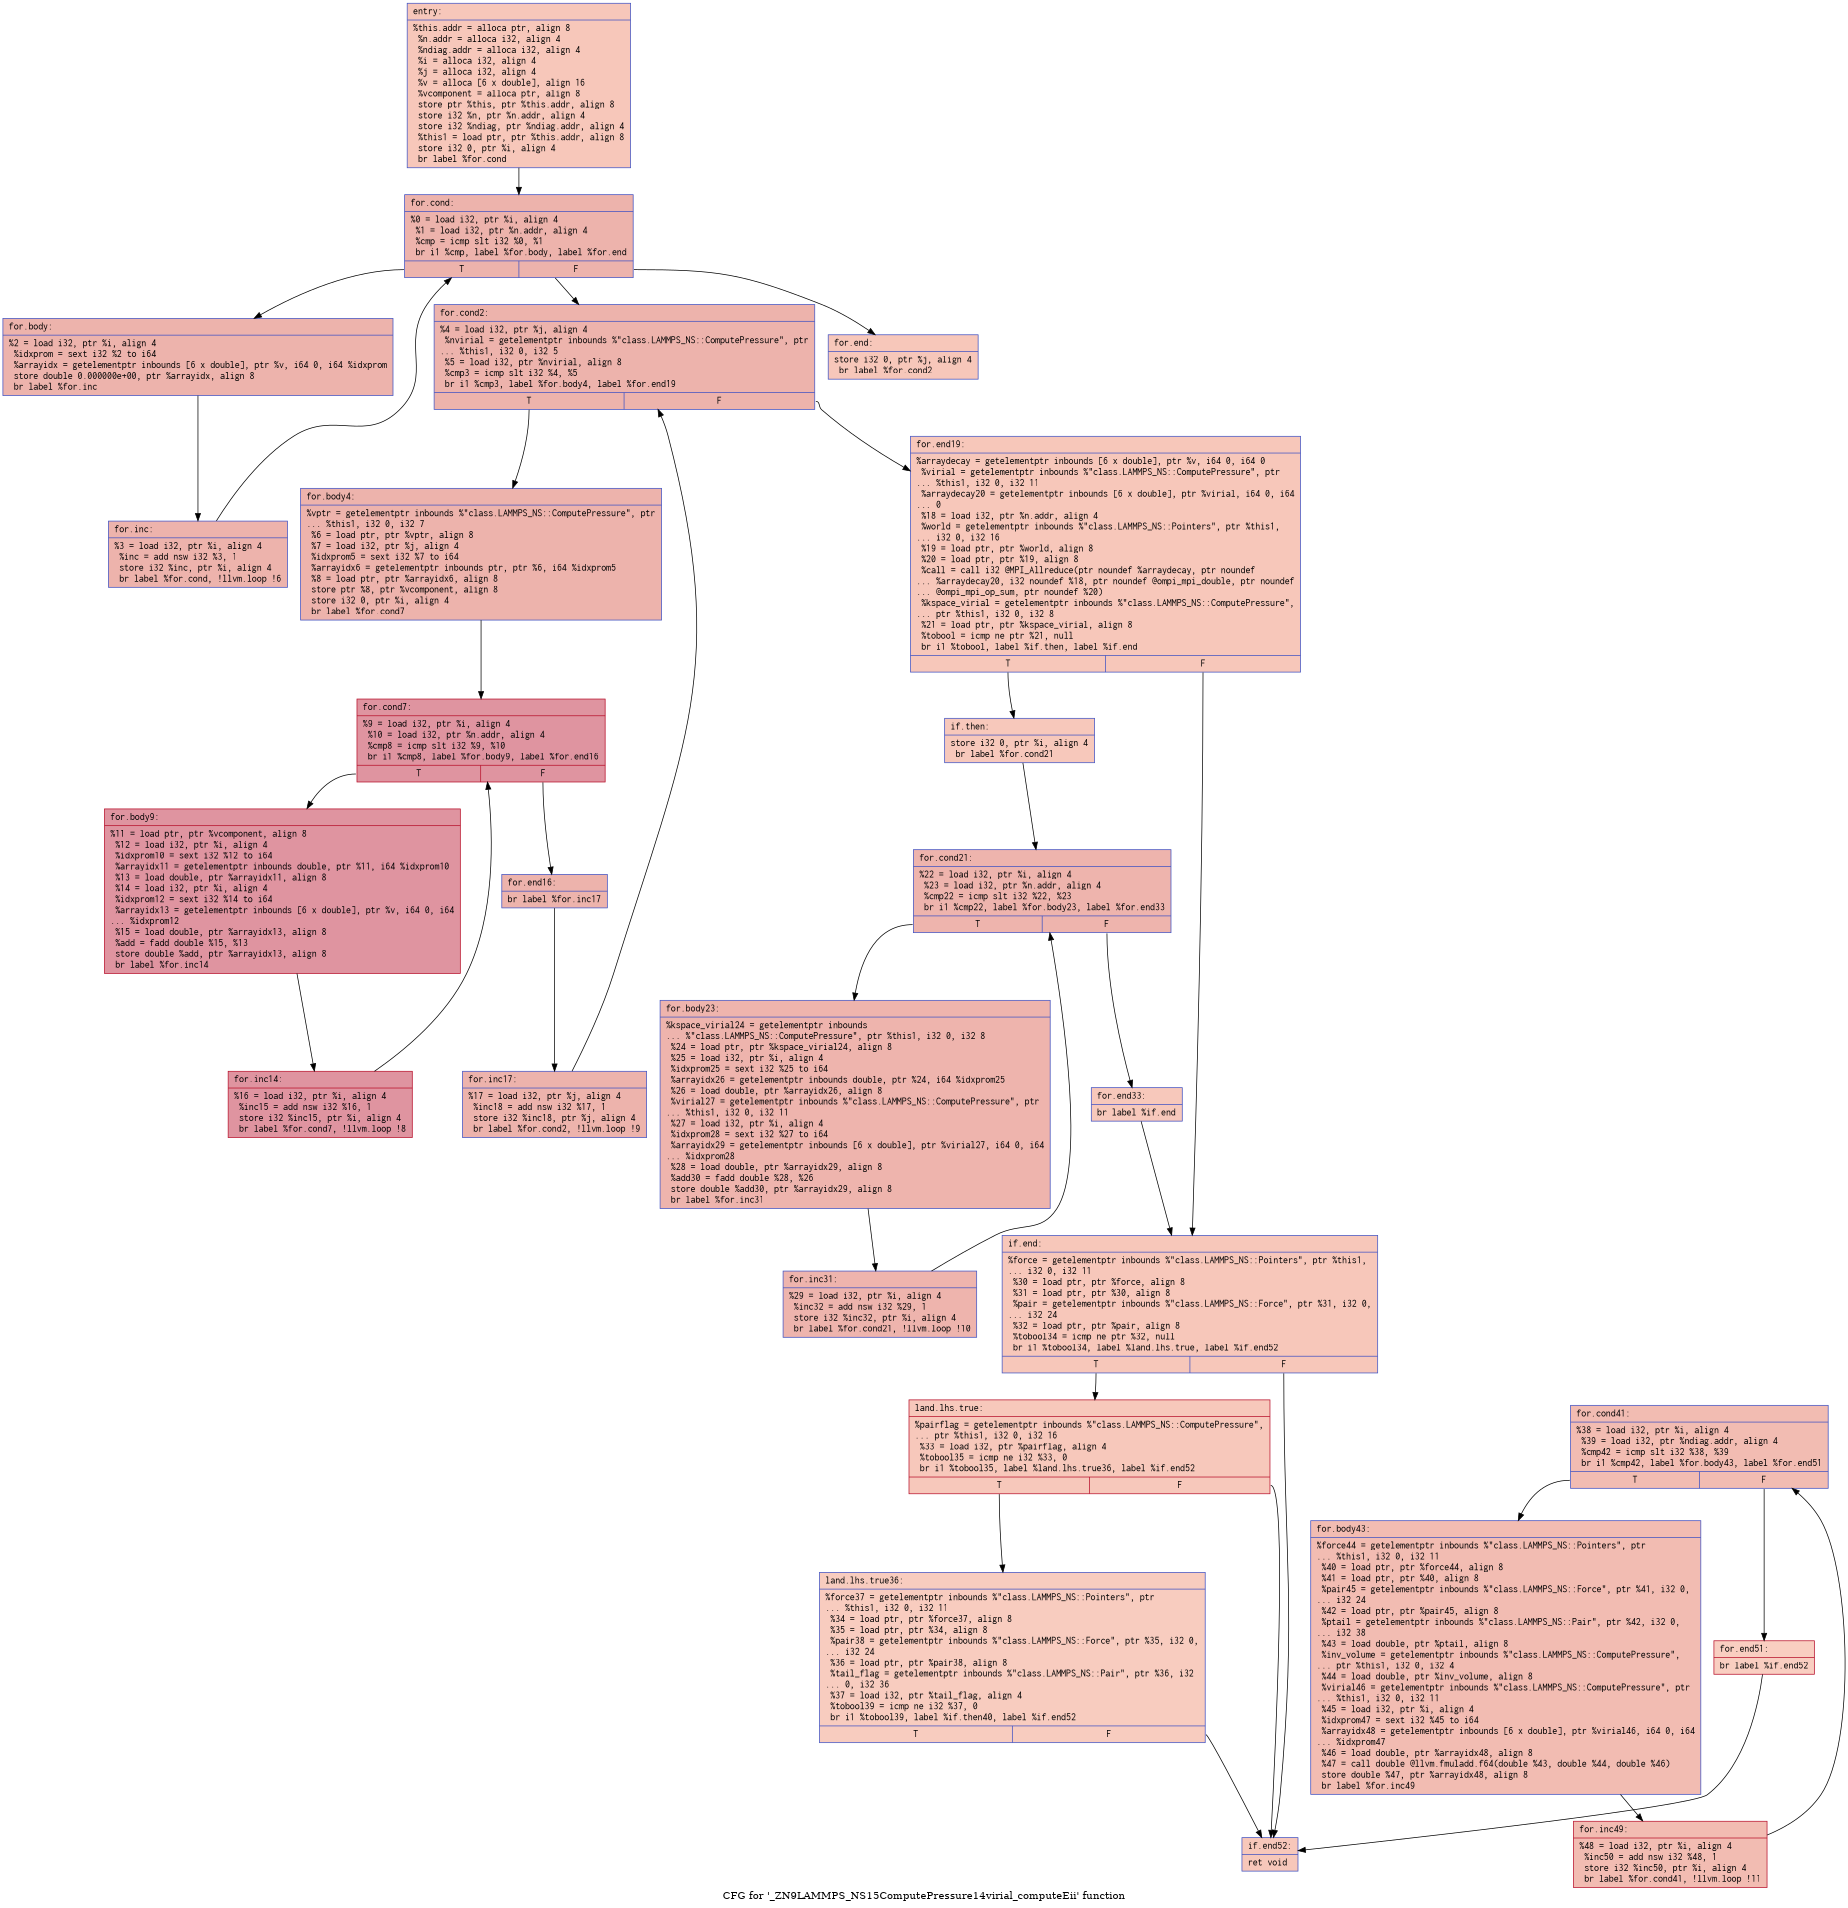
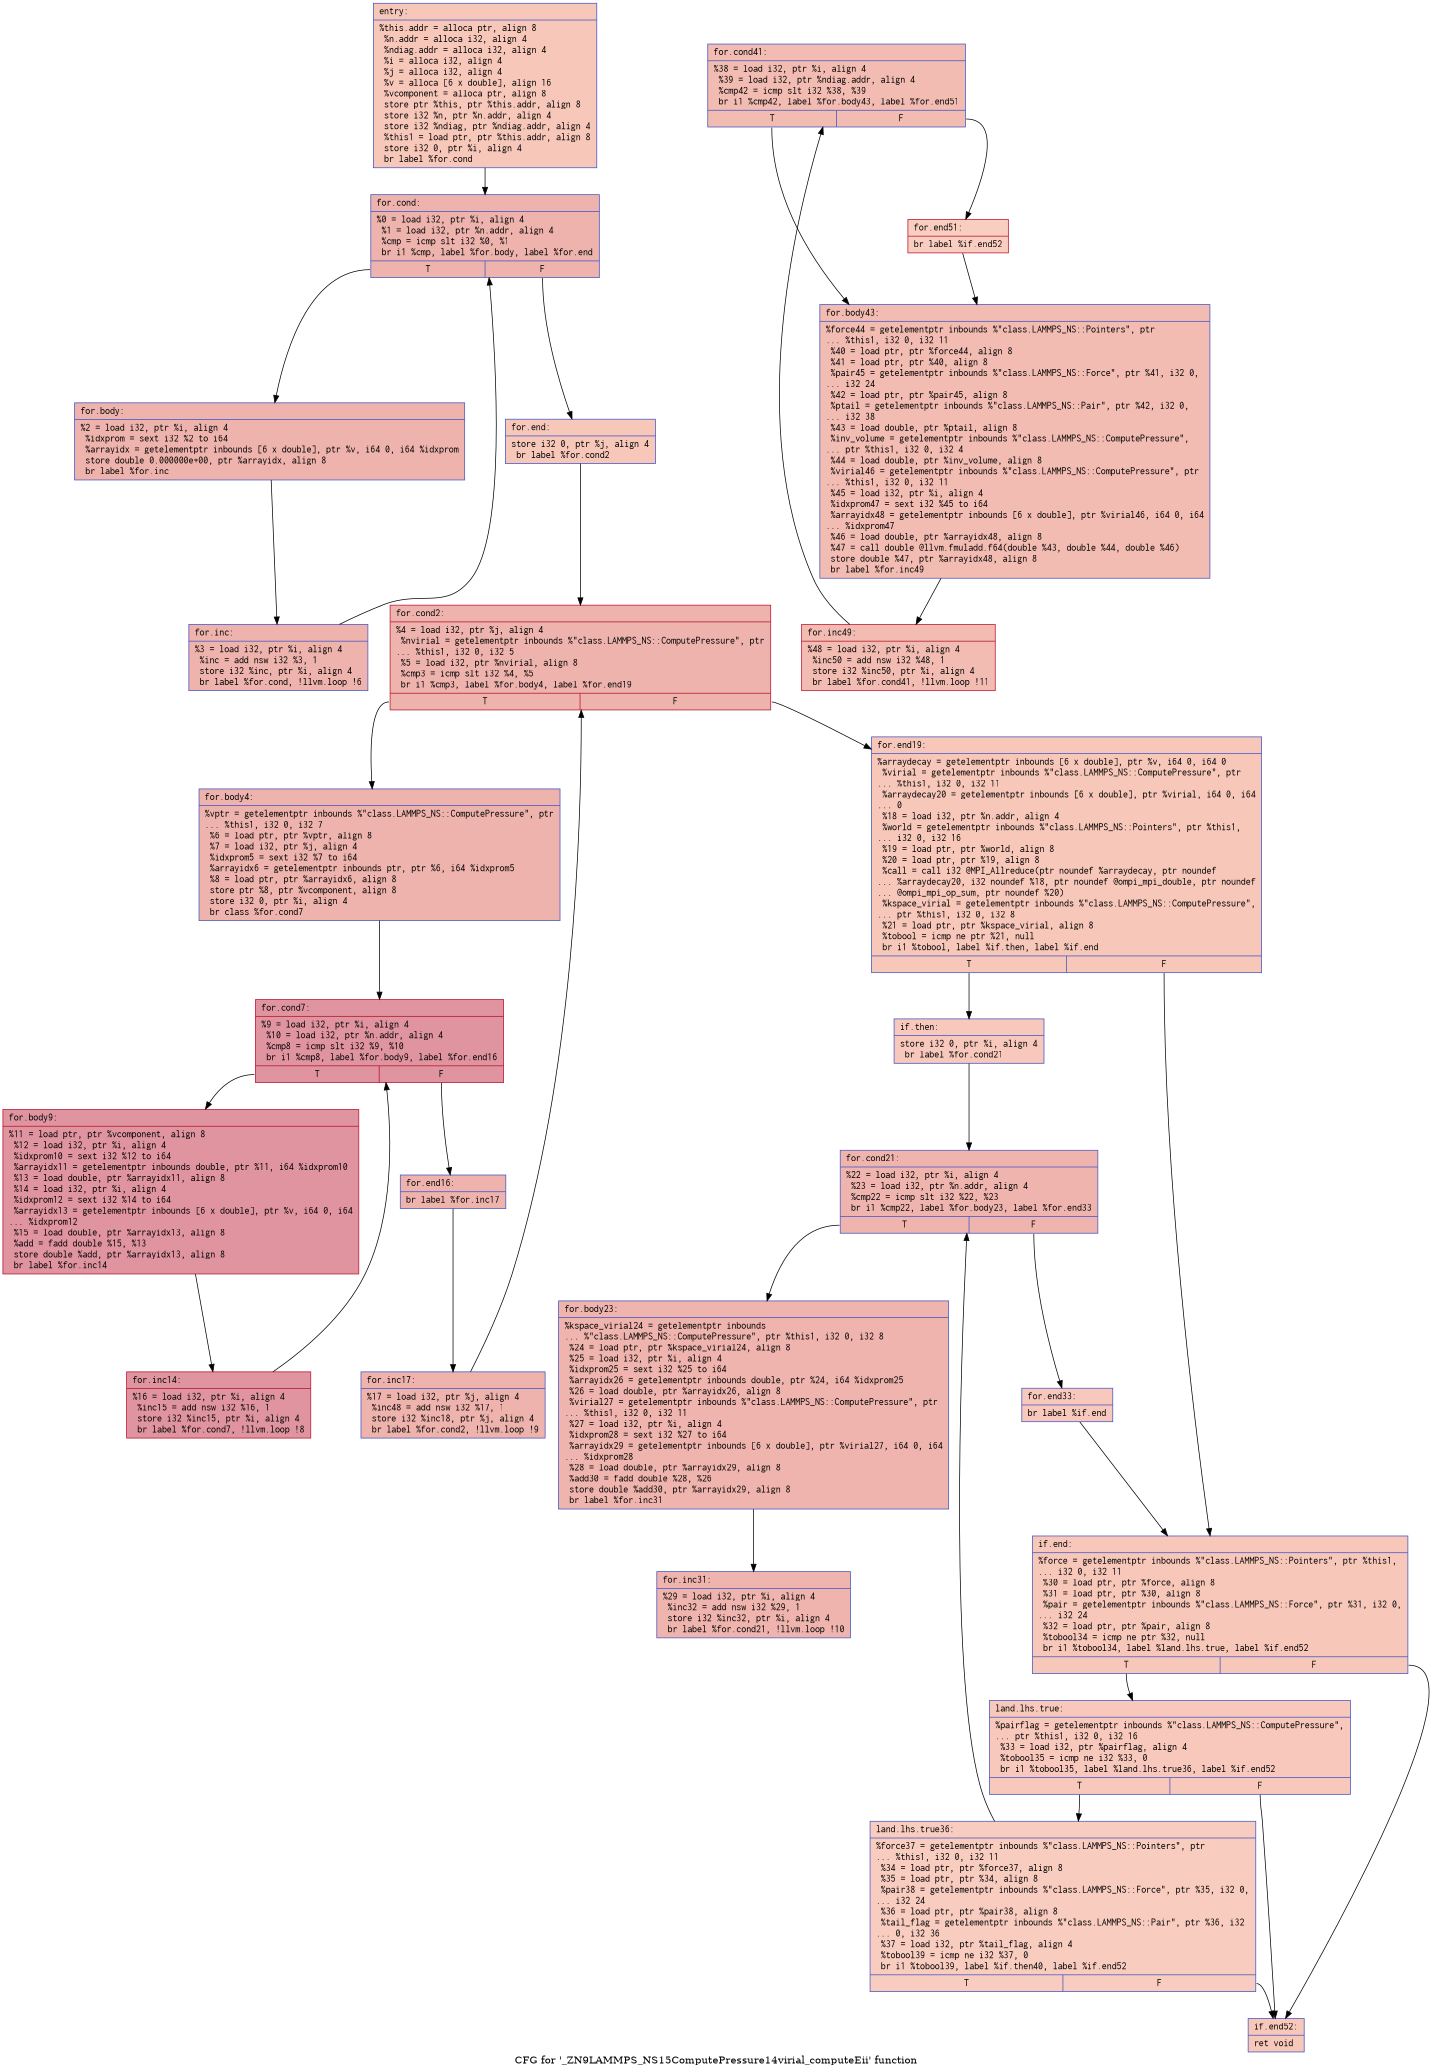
  digraph {
    label="CFG for '_ZN9LAMMPS_NS15ComputePressure14virial_computeEii' function"
    node [color="#3d50c3ff" fillcolor="#d6524470" fontname=Courier shape=record style=filled]
    n1 [fillcolor="#ec7f6370" label="{entry:\l|  %this.addr = alloca ptr, align 8\l  %n.addr = alloca i32, align 4\l  %ndiag.addr = alloca i32, align 4\l  %i = alloca i32, align 4\l  %j = alloca i32, align 4\l  %v = alloca [6 x double], align 16\l  %vcomponent = alloca ptr, align 8\l  store ptr %this, ptr %this.addr, align 8\l  store i32 %n, ptr %n.addr, align 4\l  store i32 %ndiag, ptr %ndiag.addr, align 4\l  %this1 = load ptr, ptr %this.addr, align 8\l  store i32 0, ptr %i, align 4\l  br label %for.cond\l}"]
    n2 [label="{for.cond:\l|  %0 = load i32, ptr %i, align 4\l  %1 = load i32, ptr %n.addr, align 4\l  %cmp = icmp slt i32 %0, %1\l  br i1 %cmp, label %for.body, label %for.end\l|{<s0>T|<s1>F}}"]
    n3 [label="{for.body:\l|  %2 = load i32, ptr %i, align 4\l  %idxprom = sext i32 %2 to i64\l  %arrayidx = getelementptr inbounds [6 x double], ptr %v, i64 0, i64 %idxprom\l  store double 0.000000e+00, ptr %arrayidx, align 8\l  br label %for.inc\l}"]
    n4 [fillcolor="#ec7f6370" label="{for.end:\l|  store i32 0, ptr %j, align 4\l  br label %for.cond2\l}"]
    n5 [label="{for.inc:\l|  %3 = load i32, ptr %i, align 4\l  %inc = add nsw i32 %3, 1\l  store i32 %inc, ptr %i, align 4\l  br label %for.cond, !llvm.loop !6\l}"]
-   n6 [label="{for.cond2:\l|  %4 = load i32, ptr %j, align 4\l  %nvirial = getelementptr inbounds %\"class.LAMMPS_NS::ComputePressure\", ptr\l... %this1, i32 0, i32 5\l  %5 = load i32, ptr %nvirial, align 8\l  %cmp3 = icmp slt i32 %4, %5\l  br i1 %cmp3, label %for.body4, label %for.end19\l|{<s0>T|<s1>F}}"]
-   n7 [label="{for.body4:\l|  %vptr = getelementptr inbounds %\"class.LAMMPS_NS::ComputePressure\", ptr\l... %this1, i32 0, i32 7\l  %6 = load ptr, ptr %vptr, align 8\l  %7 = load i32, ptr %j, align 4\l  %idxprom5 = sext i32 %7 to i64\l  %arrayidx6 = getelementptr inbounds ptr, ptr %6, i64 %idxprom5\l  %8 = load ptr, ptr %arrayidx6, align 8\l  store ptr %8, ptr %vcomponent, align 8\l  store i32 0, ptr %i, align 4\l  br label %for.cond7\l}"]
+   n6 [color="#b70d28ff" label="{for.cond2:\l|  %4 = load i32, ptr %j, align 4\l  %nvirial = getelementptr inbounds %\"class.LAMMPS_NS::ComputePressure\", ptr\l... %this1, i32 0, i32 5\l  %5 = load i32, ptr %nvirial, align 8\l  %cmp3 = icmp slt i32 %4, %5\l  br i1 %cmp3, label %for.body4, label %for.end19\l|{<s0>T|<s1>F}}"]
+   n7 [label="{for.body4:\l|  %vptr = getelementptr inbounds %\"class.LAMMPS_NS::ComputePressure\", ptr\l... %this1, i32 0, i32 7\l  %6 = load ptr, ptr %vptr, align 8\l  %7 = load i32, ptr %j, align 4\l  %idxprom5 = sext i32 %7 to i64\l  %arrayidx6 = getelementptr inbounds ptr, ptr %6, i64 %idxprom5\l  %8 = load ptr, ptr %arrayidx6, align 8\l  store ptr %8, ptr %vcomponent, align 8\l  store i32 0, ptr %i, align 4\l  br class %for.cond7\l}"]
    n8 [fillcolor="#ec7f6370" label="{for.end19:\l|  %arraydecay = getelementptr inbounds [6 x double], ptr %v, i64 0, i64 0\l  %virial = getelementptr inbounds %\"class.LAMMPS_NS::ComputePressure\", ptr\l... %this1, i32 0, i32 11\l  %arraydecay20 = getelementptr inbounds [6 x double], ptr %virial, i64 0, i64\l... 0\l  %18 = load i32, ptr %n.addr, align 4\l  %world = getelementptr inbounds %\"class.LAMMPS_NS::Pointers\", ptr %this1,\l... i32 0, i32 16\l  %19 = load ptr, ptr %world, align 8\l  %20 = load ptr, ptr %19, align 8\l  %call = call i32 @MPI_Allreduce(ptr noundef %arraydecay, ptr noundef\l... %arraydecay20, i32 noundef %18, ptr noundef @ompi_mpi_double, ptr noundef\l... @ompi_mpi_op_sum, ptr noundef %20)\l  %kspace_virial = getelementptr inbounds %\"class.LAMMPS_NS::ComputePressure\",\l... ptr %this1, i32 0, i32 8\l  %21 = load ptr, ptr %kspace_virial, align 8\l  %tobool = icmp ne ptr %21, null\l  br i1 %tobool, label %if.then, label %if.end\l|{<s0>T|<s1>F}}"]
    n9 [color="#b70d28ff" fillcolor="#b70d2870" label="{for.cond7:\l|  %9 = load i32, ptr %i, align 4\l  %10 = load i32, ptr %n.addr, align 4\l  %cmp8 = icmp slt i32 %9, %10\l  br i1 %cmp8, label %for.body9, label %for.end16\l|{<s0>T|<s1>F}}"]
    n10 [fillcolor="#ed836670" label="{if.then:\l|  store i32 0, ptr %i, align 4\l  br label %for.cond21\l}"]
    n11 [fillcolor="#ec7f6370" label="{if.end:\l|  %force = getelementptr inbounds %\"class.LAMMPS_NS::Pointers\", ptr %this1,\l... i32 0, i32 11\l  %30 = load ptr, ptr %force, align 8\l  %31 = load ptr, ptr %30, align 8\l  %pair = getelementptr inbounds %\"class.LAMMPS_NS::Force\", ptr %31, i32 0,\l... i32 24\l  %32 = load ptr, ptr %pair, align 8\l  %tobool34 = icmp ne ptr %32, null\l  br i1 %tobool34, label %land.lhs.true, label %if.end52\l|{<s0>T|<s1>F}}"]
    n12 [color="#b70d28ff" fillcolor="#b70d2870" label="{for.body9:\l|  %11 = load ptr, ptr %vcomponent, align 8\l  %12 = load i32, ptr %i, align 4\l  %idxprom10 = sext i32 %12 to i64\l  %arrayidx11 = getelementptr inbounds double, ptr %11, i64 %idxprom10\l  %13 = load double, ptr %arrayidx11, align 8\l  %14 = load i32, ptr %i, align 4\l  %idxprom12 = sext i32 %14 to i64\l  %arrayidx13 = getelementptr inbounds [6 x double], ptr %v, i64 0, i64\l... %idxprom12\l  %15 = load double, ptr %arrayidx13, align 8\l  %add = fadd double %15, %13\l  store double %add, ptr %arrayidx13, align 8\l  br label %for.inc14\l}"]
    n13 [label="{for.end16:\l|  br label %for.inc17\l}"]
    n14 [fillcolor="#d8564670" label="{for.cond21:\l|  %22 = load i32, ptr %i, align 4\l  %23 = load i32, ptr %n.addr, align 4\l  %cmp22 = icmp slt i32 %22, %23\l  br i1 %cmp22, label %for.body23, label %for.end33\l|{<s0>T|<s1>F}}"]
-   n15 [color="#b70d28ff" fillcolor="#ed836670" label="{land.lhs.true:\l|  %pairflag = getelementptr inbounds %\"class.LAMMPS_NS::ComputePressure\",\l... ptr %this1, i32 0, i32 16\l  %33 = load i32, ptr %pairflag, align 4\l  %tobool35 = icmp ne i32 %33, 0\l  br i1 %tobool35, label %land.lhs.true36, label %if.end52\l|{<s0>T|<s1>F}}"]
+   n15 [fillcolor="#ed836670" label="{land.lhs.true:\l|  %pairflag = getelementptr inbounds %\"class.LAMMPS_NS::ComputePressure\",\l... ptr %this1, i32 0, i32 16\l  %33 = load i32, ptr %pairflag, align 4\l  %tobool35 = icmp ne i32 %33, 0\l  br i1 %tobool35, label %land.lhs.true36, label %if.end52\l|{<s0>T|<s1>F}}"]
    n16 [fillcolor="#ec7f6370" label="{if.end52:\l|  ret void\l}"]
    n17 [color="#b70d28ff" fillcolor="#b70d2870" label="{for.inc14:\l|  %16 = load i32, ptr %i, align 4\l  %inc15 = add nsw i32 %16, 1\l  store i32 %inc15, ptr %i, align 4\l  br label %for.cond7, !llvm.loop !8\l}"]
-   n18 [label="{for.inc17:\l|  %17 = load i32, ptr %j, align 4\l  %inc18 = add nsw i32 %17, 1\l  store i32 %inc18, ptr %j, align 4\l  br label %for.cond2, !llvm.loop !9\l}"]
+   n18 [label="{for.inc17:\l|  %17 = load i32, ptr %j, align 4\l  %inc48 = add nsw i32 %17, 1\l  store i32 %inc18, ptr %j, align 4\l  br label %for.cond2, !llvm.loop !9\l}"]
    n19 [fillcolor="#d8564670" label="{for.body23:\l|  %kspace_virial24 = getelementptr inbounds\l... %\"class.LAMMPS_NS::ComputePressure\", ptr %this1, i32 0, i32 8\l  %24 = load ptr, ptr %kspace_virial24, align 8\l  %25 = load i32, ptr %i, align 4\l  %idxprom25 = sext i32 %25 to i64\l  %arrayidx26 = getelementptr inbounds double, ptr %24, i64 %idxprom25\l  %26 = load double, ptr %arrayidx26, align 8\l  %virial27 = getelementptr inbounds %\"class.LAMMPS_NS::ComputePressure\", ptr\l... %this1, i32 0, i32 11\l  %27 = load i32, ptr %i, align 4\l  %idxprom28 = sext i32 %27 to i64\l  %arrayidx29 = getelementptr inbounds [6 x double], ptr %virial27, i64 0, i64\l... %idxprom28\l  %28 = load double, ptr %arrayidx29, align 8\l  %add30 = fadd double %28, %26\l  store double %add30, ptr %arrayidx29, align 8\l  br label %for.inc31\l}"]
    n20 [fillcolor="#ed836670" label="{for.end33:\l|  br label %if.end\l}"]
    n21 [fillcolor="#f08b6e70" label="{land.lhs.true36:\l|  %force37 = getelementptr inbounds %\"class.LAMMPS_NS::Pointers\", ptr\l... %this1, i32 0, i32 11\l  %34 = load ptr, ptr %force37, align 8\l  %35 = load ptr, ptr %34, align 8\l  %pair38 = getelementptr inbounds %\"class.LAMMPS_NS::Force\", ptr %35, i32 0,\l... i32 24\l  %36 = load ptr, ptr %pair38, align 8\l  %tail_flag = getelementptr inbounds %\"class.LAMMPS_NS::Pair\", ptr %36, i32\l... 0, i32 36\l  %37 = load i32, ptr %tail_flag, align 4\l  %tobool39 = icmp ne i32 %37, 0\l  br i1 %tobool39, label %if.then40, label %if.end52\l|{<s0>T|<s1>F}}"]
    n22 [fillcolor="#d8564670" label="{for.inc31:\l|  %29 = load i32, ptr %i, align 4\l  %inc32 = add nsw i32 %29, 1\l  store i32 %inc32, ptr %i, align 4\l  br label %for.cond21, !llvm.loop !10\l}"]
    n23 [fillcolor="#e1675170" label="{for.cond41:\l|  %38 = load i32, ptr %i, align 4\l  %39 = load i32, ptr %ndiag.addr, align 4\l  %cmp42 = icmp slt i32 %38, %39\l  br i1 %cmp42, label %for.body43, label %for.end51\l|{<s0>T|<s1>F}}"]
    n24 [fillcolor="#e1675170" label="{for.body43:\l|  %force44 = getelementptr inbounds %\"class.LAMMPS_NS::Pointers\", ptr\l... %this1, i32 0, i32 11\l  %40 = load ptr, ptr %force44, align 8\l  %41 = load ptr, ptr %40, align 8\l  %pair45 = getelementptr inbounds %\"class.LAMMPS_NS::Force\", ptr %41, i32 0,\l... i32 24\l  %42 = load ptr, ptr %pair45, align 8\l  %ptail = getelementptr inbounds %\"class.LAMMPS_NS::Pair\", ptr %42, i32 0,\l... i32 38\l  %43 = load double, ptr %ptail, align 8\l  %inv_volume = getelementptr inbounds %\"class.LAMMPS_NS::ComputePressure\",\l... ptr %this1, i32 0, i32 4\l  %44 = load double, ptr %inv_volume, align 8\l  %virial46 = getelementptr inbounds %\"class.LAMMPS_NS::ComputePressure\", ptr\l... %this1, i32 0, i32 11\l  %45 = load i32, ptr %i, align 4\l  %idxprom47 = sext i32 %45 to i64\l  %arrayidx48 = getelementptr inbounds [6 x double], ptr %virial46, i64 0, i64\l... %idxprom47\l  %46 = load double, ptr %arrayidx48, align 8\l  %47 = call double @llvm.fmuladd.f64(double %43, double %44, double %46)\l  store double %47, ptr %arrayidx48, align 8\l  br label %for.inc49\l}"]
    n25 [color="#b70d28ff" fillcolor="#f2907270" label="{for.end51:\l|  br label %if.end52\l}"]
    n26 [color="#b70d28ff" fillcolor="#e1675170" label="{for.inc49:\l|  %48 = load i32, ptr %i, align 4\l  %inc50 = add nsw i32 %48, 1\l  store i32 %inc50, ptr %i, align 4\l  br label %for.cond41, !llvm.loop !11\l}"]
    n1 -> n2
    n2 -> n3 [tailport=s0]
    n2 -> n4 [tailport=s1]
    n3 -> n5
-   n2 -> n6
+   n4 -> n6
    n5 -> n2
    n6 -> n7 [tailport=s0]
    n6 -> n8 [tailport=s1]
    n7 -> n9
    n8 -> n10 [tailport=s0]
    n8 -> n11 [tailport=s1]
    n9 -> n12 [tailport=s0]
    n9 -> n13 [tailport=s1]
    n10 -> n14
    n11 -> n15 [tailport=s0]
    n11 -> n16 [tailport=s1]
    n12 -> n17
    n13 -> n18
    n14 -> n19 [tailport=s0]
    n14 -> n20 [tailport=s1]
    n15 -> n16 [tailport=s1]
    n15 -> n21 [tailport=s0]
    n17 -> n9
    n18 -> n6
    n19 -> n22
    n20 -> n11
    n21 -> n16 [tailport=s1]
-   n22 -> n14
+   n21 -> n14
    n23 -> n24 [tailport=s0]
    n23 -> n25 [tailport=s1]
    n24 -> n26
-   n25 -> n16
+   n25 -> n24
    n26 -> n23
  }
